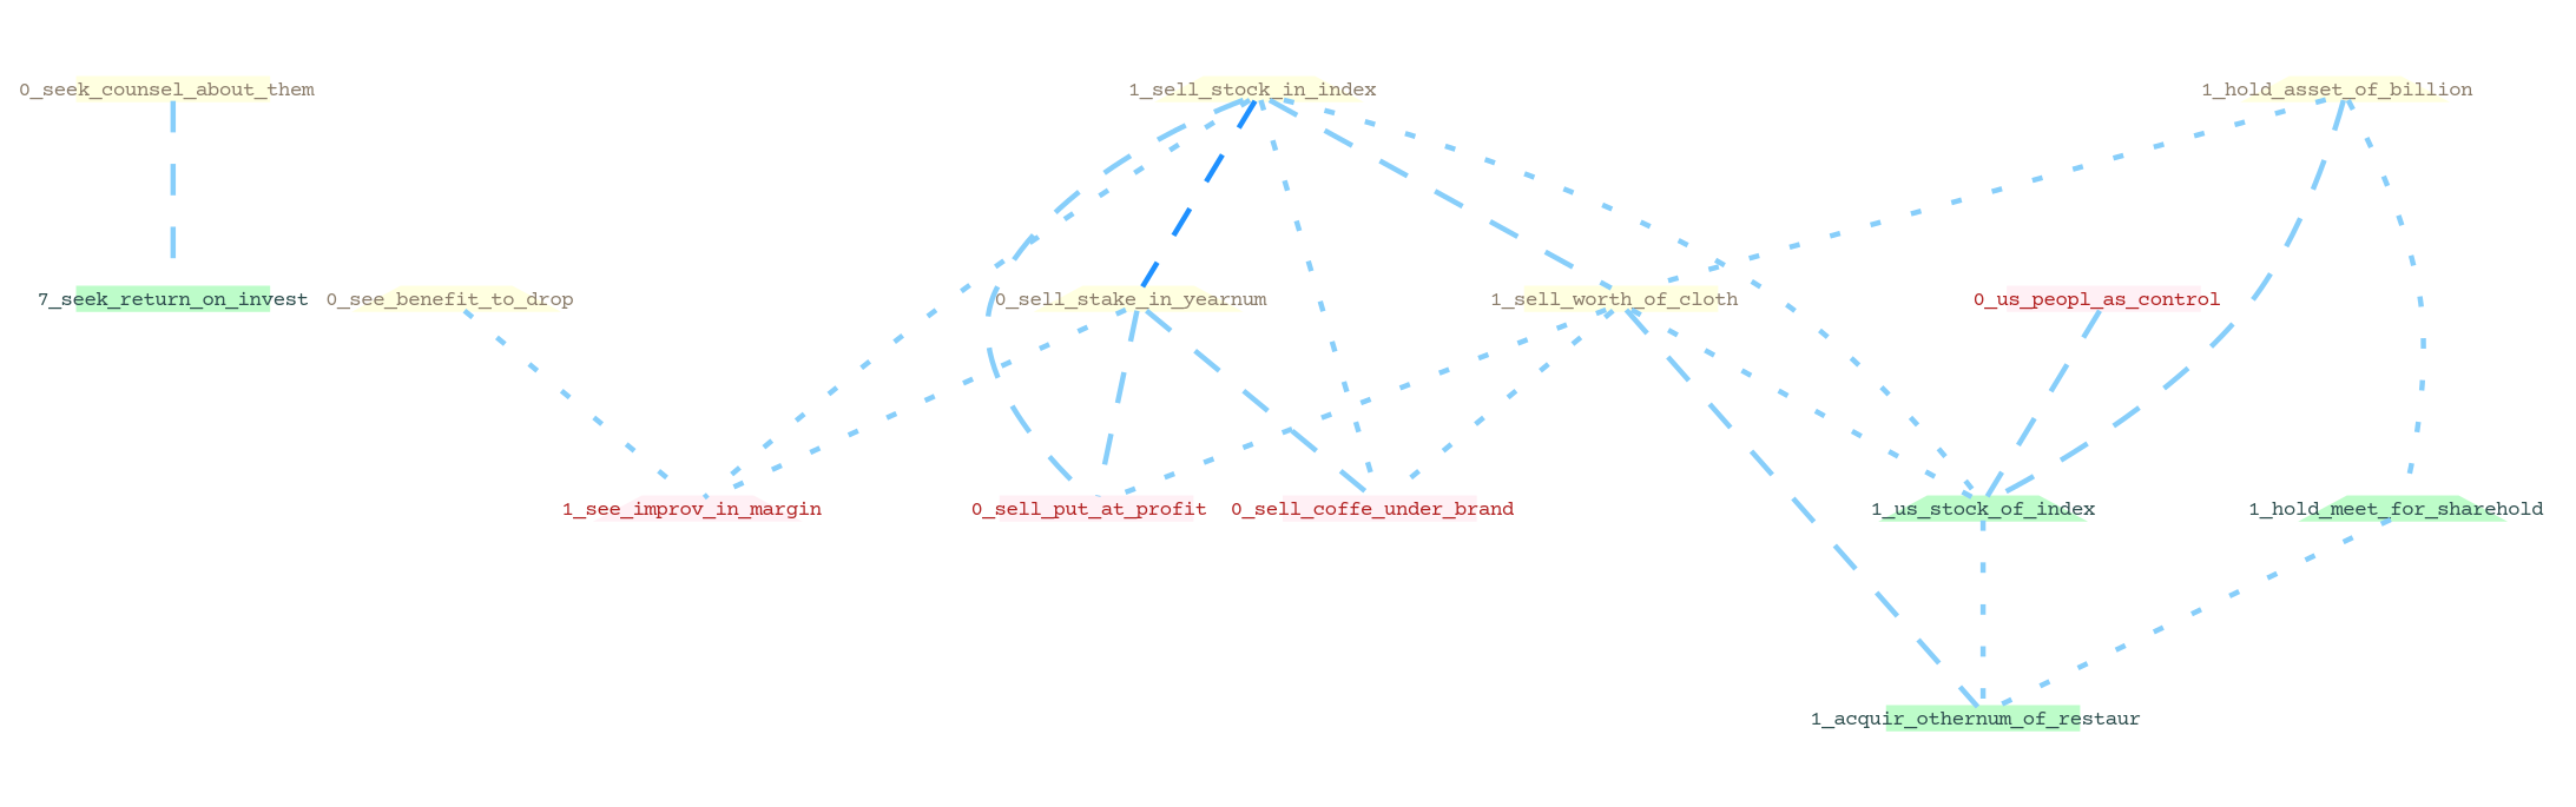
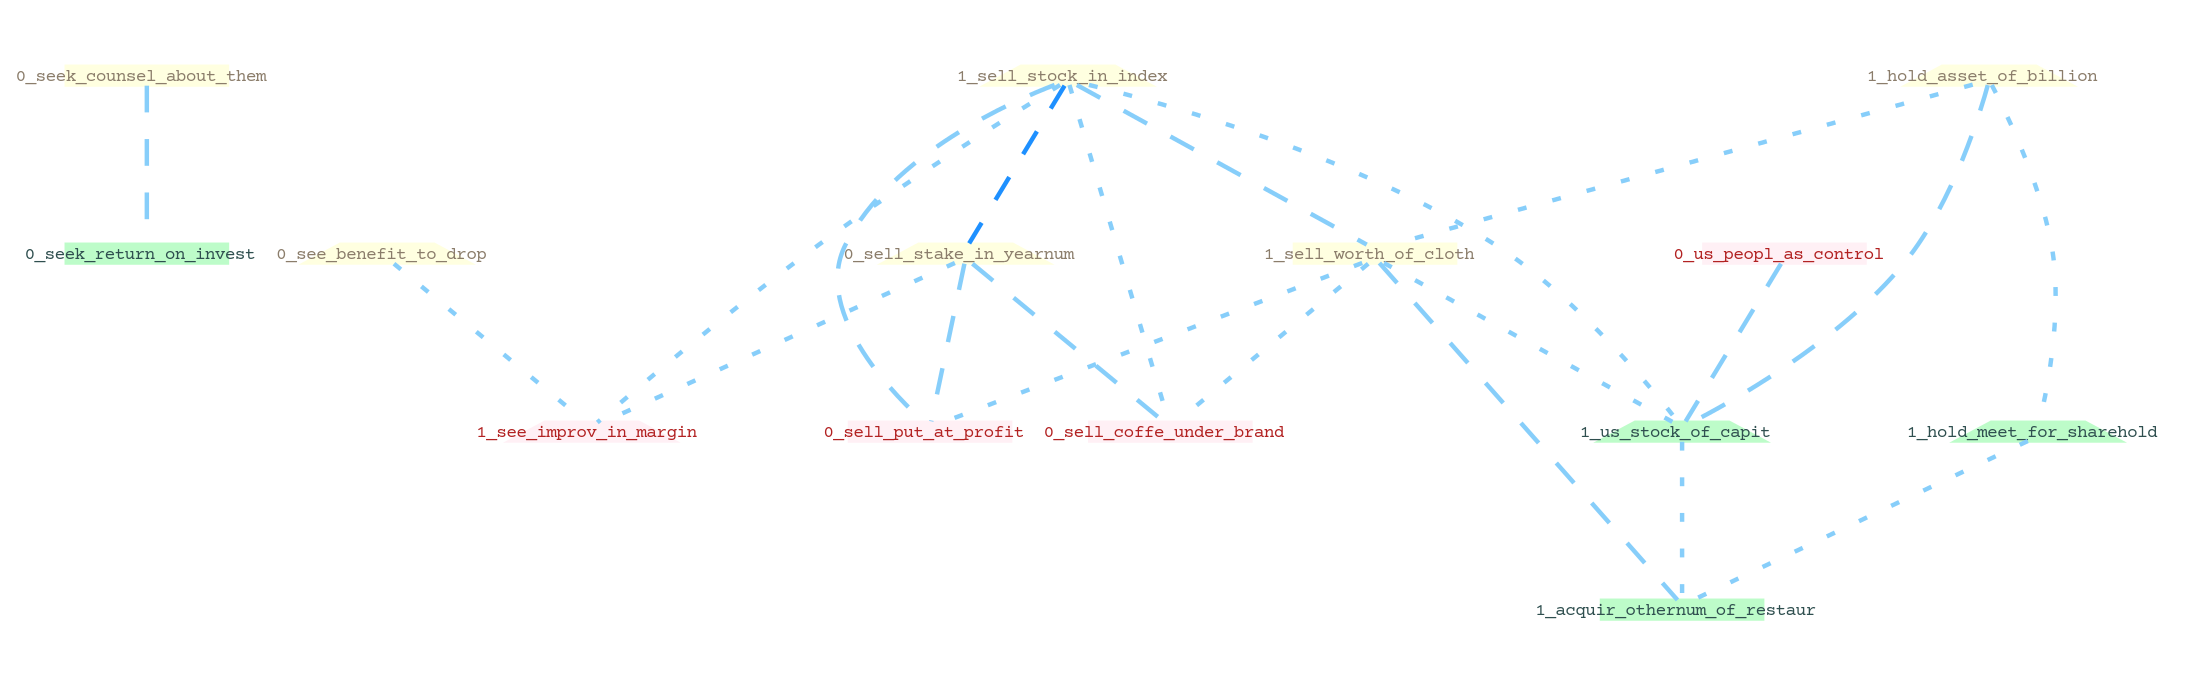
  graph {
    fontname="Courier Prime"
    node [color="#ffffe0" fixedsize=true fontcolor="#8b7d6b" fontname="Courier Prime" fontsize=4 shape=box style=filled]
    edge [color="#87cefa" fontname="Courier Prime" style=dotted w=1]
    "0_seek_counsel_about_them " [height=.06 width=.5]
    "0_see_benefit_to_drop " [height=.06 shape=trapezium width=.5]
    "1_sell_stock_in_index " [height=.06 shape=trapezium width=.5]
    "1_hold_asset_of_billion " [height=.06 shape=trapezium width=.5]
    "0_sell_stake_in_yearnum " [height=.06 shape=trapezium width=.5]
    "1_sell_worth_of_cloth " [height=.06 width=.5]
    "0_us_peopl_as_control " [color="#fff0f5" fontcolor="#b22222" height=.06 width=.5]
    "0_sell_put_at_profit " [color="#fff0f5" fontcolor="#b22222" height=.06 width=.5]
    "1_see_improv_in_margin " [color="#fff0f5" fontcolor="#b22222" height=.06 shape=trapezium width=.5]
    "0_sell_coffe_under_brand " [color="#fff0f5" fontcolor="#b22222" height=.06 width=.5]
-   "0_seek_return_on_invest " [color="#BDFCC9" fontcolor="#2f4f4f" height=.06 width=.5 label="7_seek_return_on_invest"]
-   "1_us_stock_of_capit " [color="#BDFCC9" fontcolor="#2f4f4f" height=.06 shape=trapezium width=.5 label="1_us_stock_of_index"]
+   "0_seek_return_on_invest " [color="#BDFCC9" fontcolor="#2f4f4f" height=.06 width=.5]
+   "1_us_stock_of_capit " [color="#BDFCC9" fontcolor="#2f4f4f" height=.06 shape=trapezium width=.5]
    "1_hold_meet_for_sharehold " [color="#BDFCC9" fontcolor="#2f4f4f" height=.06 shape=trapezium width=.5]
    "1_acquir_othernum_of_restaur " [color="#BDFCC9" fontcolor="#2f4f4f" height=.06 width=.5]
    subgraph sub_1 {
      "0_seek_counsel_about_them "
      "0_see_benefit_to_drop "
      "1_sell_stock_in_index "
      "1_hold_asset_of_billion "
      "0_sell_stake_in_yearnum "
      "1_sell_worth_of_cloth "
    }
    subgraph sub_2 {
      "0_us_peopl_as_control "
      "0_sell_put_at_profit "
      "1_see_improv_in_margin "
      "0_sell_coffe_under_brand "
    }
    "0_seek_counsel_about_them " -- "0_seek_return_on_invest " [style=dashed]
    "0_see_benefit_to_drop " -- "1_see_improv_in_margin "
    "1_sell_stock_in_index " -- "0_sell_stake_in_yearnum " [color="#1e90ff" style=dashed w=2]
    "1_sell_stock_in_index " -- "1_sell_worth_of_cloth " [style=dashed]
    "1_sell_stock_in_index " -- "0_sell_put_at_profit " [style=dashed]
    "1_sell_stock_in_index " -- "1_see_improv_in_margin "
    "1_sell_stock_in_index " -- "0_sell_coffe_under_brand "
    "1_sell_stock_in_index " -- "1_us_stock_of_capit "
    "1_hold_asset_of_billion " -- "1_sell_worth_of_cloth "
    "1_hold_asset_of_billion " -- "1_us_stock_of_capit " [style=dashed]
    "1_hold_asset_of_billion " -- "1_hold_meet_for_sharehold "
    "0_sell_stake_in_yearnum " -- "0_sell_put_at_profit " [style=dashed]
    "0_sell_stake_in_yearnum " -- "1_see_improv_in_margin "
    "0_sell_stake_in_yearnum " -- "0_sell_coffe_under_brand " [style=dashed]
    "1_sell_worth_of_cloth " -- "0_sell_put_at_profit "
    "1_sell_worth_of_cloth " -- "0_sell_coffe_under_brand "
    "1_sell_worth_of_cloth " -- "1_us_stock_of_capit "
    "1_sell_worth_of_cloth " -- "1_acquir_othernum_of_restaur " [style=dashed]
    "0_us_peopl_as_control " -- "1_us_stock_of_capit " [style=dashed]
    "1_us_stock_of_capit " -- "1_acquir_othernum_of_restaur "
    "1_hold_meet_for_sharehold " -- "1_acquir_othernum_of_restaur "
  }
